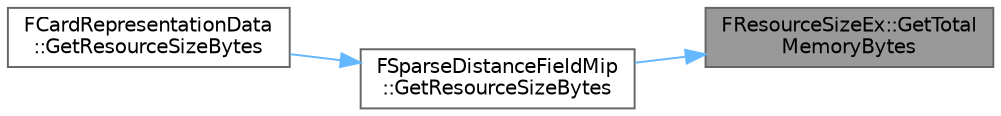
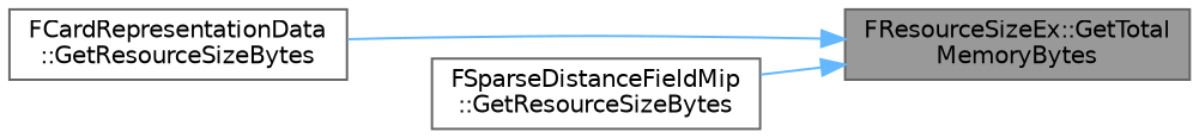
  digraph {
    rankdir=RL
    node [color=grey40 fillcolor=white fontname=Helvetica fontsize=10 shape=box style=filled]
    edge [color=steelblue1 dir=back fontname=Helvetica fontsize=10 labelfontname=Helvetica labelfontsize=10 style=solid]
    n1 [color=gray40 fillcolor=grey60 fontcolor=black height=0.2 label="FResourceSizeEx::GetTotal\lMemoryBytes" width=0.4]
    n2 [height=0.2 label="FCardRepresentationData\l::GetResourceSizeBytes" width=0.4]
    n3 [height=0.2 label="FSparseDistanceFieldMip\l::GetResourceSizeBytes" width=0.4]
-   n3 -> n2
+   n1 -> n2
    n1 -> n3
  }
